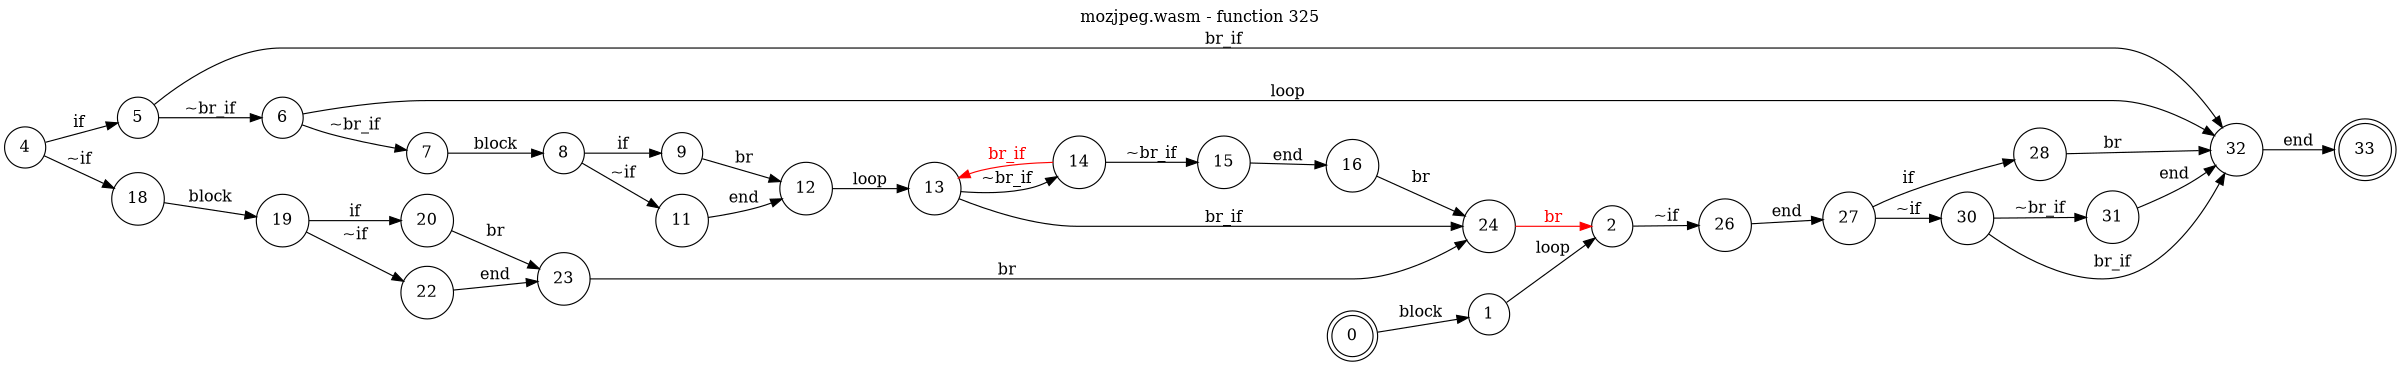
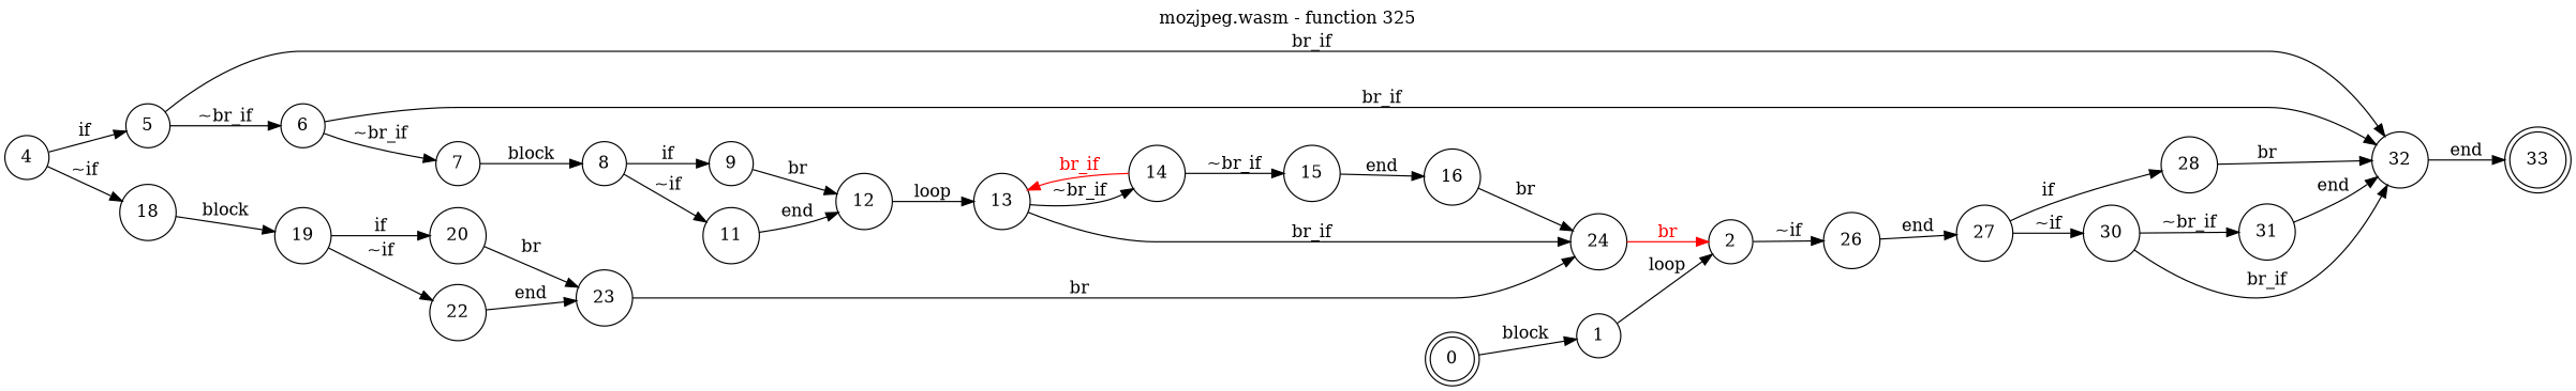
  digraph {
    label="mozjpeg.wasm - function 325"
    labelfontcolor=black
    labelfontname=Helvetica
    labelfontsize=16
    labelloc=t
    rankdir=LR
    node [shape=circle]
    0 [shape=doublecircle]
    1
    2
    33 [shape=doublecircle]
    26
    27
    4
    5
    18
    28
    30
    6
    32
    19
    7
    20
    22
    8
    9
    11
    12
    13
    14
    24
    15
    16
    23
    31
    0 -> 1 [label=block]
    1 -> 2 [label=loop]
    2 -> 26 [label="~if"]
    26 -> 27 [label=end]
    27 -> 28 [label=if]
    27 -> 30 [label="~if"]
    4 -> 5 [label=if]
    4 -> 18 [label="~if"]
    5 -> 6 [label="~br_if"]
    5 -> 32 [label=br_if]
    18 -> 19 [label=block]
    28 -> 32 [label=br]
    30 -> 32 [label=br_if]
    30 -> 31 [label="~br_if"]
-   6 -> 32 [label=loop]
+   6 -> 32 [label=br_if]
    6 -> 7 [label="~br_if"]
    32 -> 33 [label=end]
    19 -> 20 [label=if]
    19 -> 22 [label="~if"]
    7 -> 8 [label=block]
    20 -> 23 [label=br]
    22 -> 23 [label=end]
    8 -> 9 [label=if]
    8 -> 11 [label="~if"]
    9 -> 12 [label=br]
    11 -> 12 [label=end]
    12 -> 13 [label=loop]
    13 -> 14 [label="~br_if"]
    13 -> 24 [label=br_if]
    14 -> 13 [color=red fontcolor=red label=br_if]
    14 -> 15 [label="~br_if"]
    24 -> 2 [color=red fontcolor=red label=br]
    15 -> 16 [label=end]
    16 -> 24 [label=br]
    23 -> 24 [label=br]
    31 -> 32 [label=end]
  }
